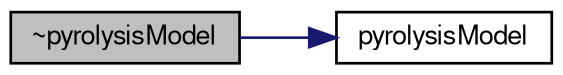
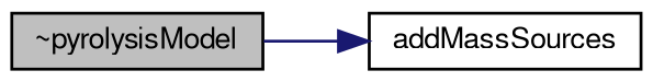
  digraph {
    rankdir=LR
    node [color=black fontname=FreeSans fontsize=10 shape=record]
    n1 [fillcolor=grey75 fontcolor=black height=0.2 label="~pyrolysisModel" style=filled width=0.4]
-   n2 [height=0.2 label=pyrolysisModel width=0.4]
+   n2 [height=0.2 label=addMassSources width=0.4]
    n1 -> n2 [color=midnightblue fontname=FreeSans fontsize=10 labelfontname=FreeSans labelfontsize=10 style=solid]
  }
